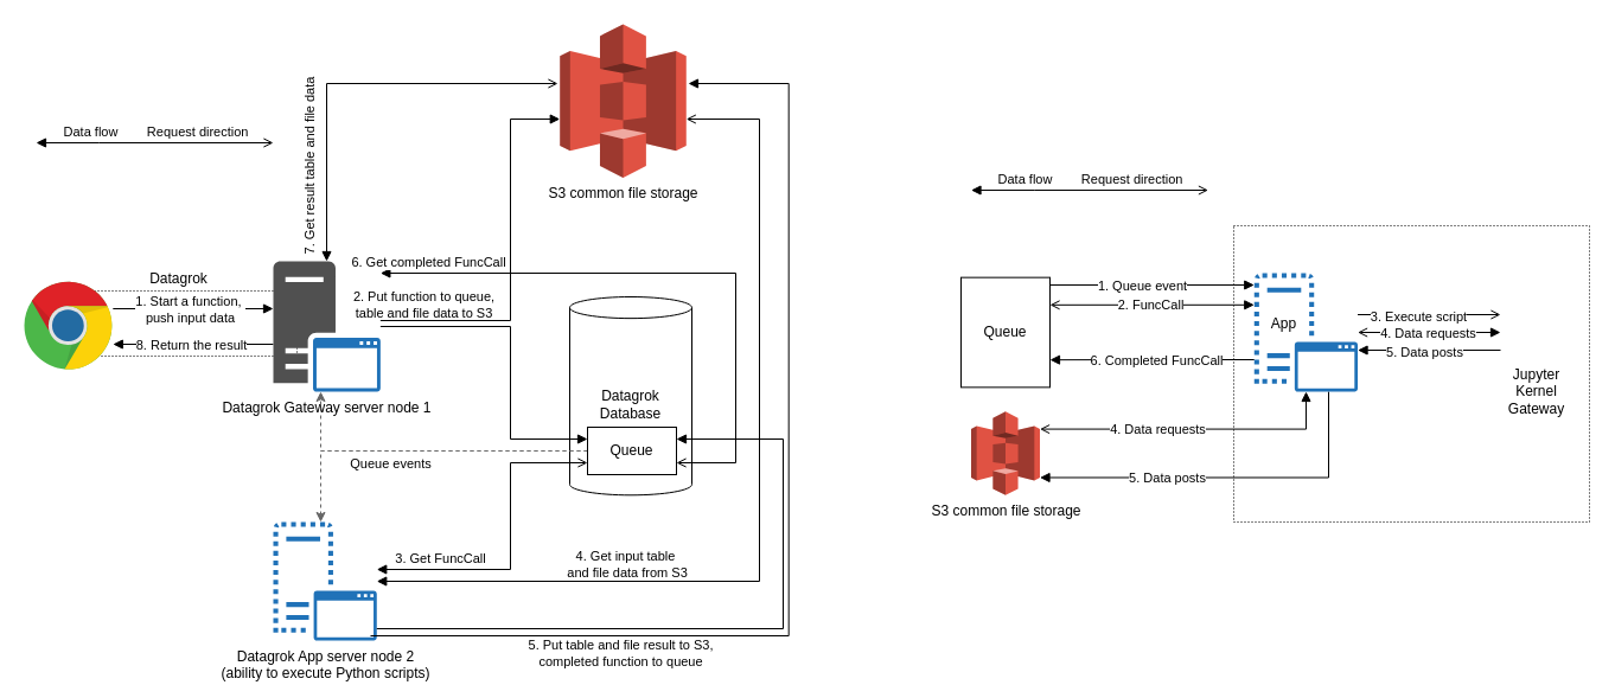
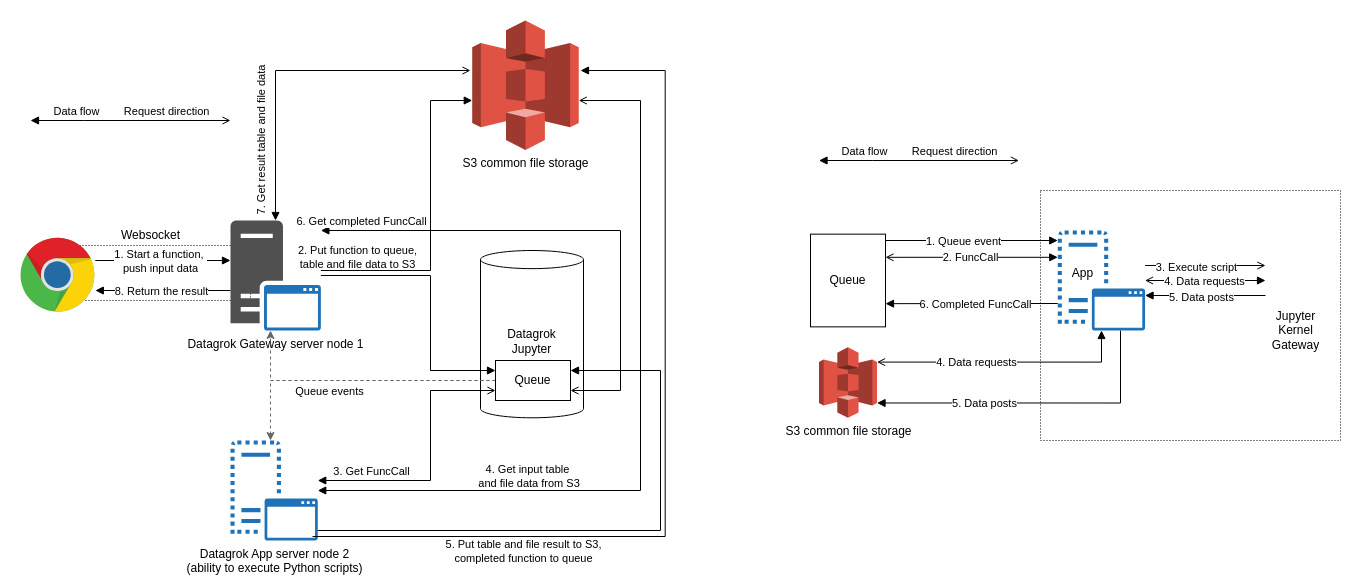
  <mxCell id="0" />
  <mxCell id="1" parent="0" />
  <mxCell id="2" value="" style="rounded=0;whiteSpace=wrap;html=1;dashed=1;dashPattern=1 2;" vertex="1" parent="1"><mxGeometry x="1040" y="190" width="300" height="250" as="geometry" /></mxCell>
  <mxCell id="3" value="" style="rounded=0;whiteSpace=wrap;html=1;dashed=1;dashPattern=1 2;" vertex="1" parent="1"><mxGeometry x="70" y="245" width="180" height="55" as="geometry" /></mxCell>
- <mxCell id="4" value="Datagrok&lt;br&gt;Database" style="shape=cylinder3;whiteSpace=wrap;html=1;boundedLbl=1;backgroundOutline=1;size=9.071;" vertex="1" parent="1"><mxGeometry x="480" y="250" width="103" height="167.3" as="geometry" /></mxCell>
+ <mxCell id="4" value="Datagrok&lt;br&gt;Jupyter" style="shape=cylinder3;whiteSpace=wrap;html=1;boundedLbl=1;backgroundOutline=1;size=9.071;" vertex="1" parent="1"><mxGeometry x="480" y="250" width="103" height="167.3" as="geometry" /></mxCell>
  <mxCell id="5" style="edgeStyle=orthogonalEdgeStyle;rounded=0;orthogonalLoop=1;jettySize=auto;html=1;exitX=0;exitY=0.75;exitDx=0;exitDy=0;endArrow=block;endFill=1;startArrow=open;startFill=0;" edge="1" parent="1" source="12" target="23"><mxGeometry relative="1" as="geometry"><Array as="points"><mxPoint x="430" y="390" /><mxPoint x="430" y="480" /></Array></mxGeometry></mxCell>
  <mxCell id="6" value="3. Get FuncCall" style="edgeLabel;html=1;align=center;verticalAlign=middle;resizable=0;points=[];" vertex="1" connectable="0" parent="5"><mxGeometry x="0.422" y="-2" relative="1" as="geometry"><mxPoint x="-25" y="-8" as="offset" /></mxGeometry></mxCell>
  <mxCell id="7" style="edgeStyle=orthogonalEdgeStyle;rounded=0;orthogonalLoop=1;jettySize=auto;html=1;exitX=0;exitY=0.5;exitDx=0;exitDy=0;fillColor=#f5f5f5;strokeColor=#666666;dashed=1;" edge="1" parent="1" source="12" target="18"><mxGeometry relative="1" as="geometry"><Array as="points"><mxPoint x="270" y="380" /></Array></mxGeometry></mxCell>
  <mxCell id="8" style="edgeStyle=orthogonalEdgeStyle;rounded=0;orthogonalLoop=1;jettySize=auto;html=1;fillColor=#f5f5f5;strokeColor=#666666;dashed=1;" edge="1" parent="1" source="12" target="23"><mxGeometry relative="1" as="geometry"><Array as="points"><mxPoint x="270" y="380" /></Array></mxGeometry></mxCell>
  <mxCell id="9" value="Queue events" style="edgeLabel;html=1;align=center;verticalAlign=middle;resizable=0;points=[];" vertex="1" connectable="0" parent="8"><mxGeometry x="0.279" y="1" relative="1" as="geometry"><mxPoint x="15" y="9" as="offset" /></mxGeometry></mxCell>
  <mxCell id="10" style="edgeStyle=orthogonalEdgeStyle;rounded=0;orthogonalLoop=1;jettySize=auto;html=1;exitX=1;exitY=0.75;exitDx=0;exitDy=0;strokeColor=default;endArrow=block;endFill=1;startArrow=open;startFill=0;" edge="1" parent="1" source="12" target="18"><mxGeometry relative="1" as="geometry"><Array as="points"><mxPoint x="620" y="390" /><mxPoint x="620" y="230" /></Array></mxGeometry></mxCell>
  <mxCell id="11" value="6. Get completed FuncCall" style="edgeLabel;html=1;align=center;verticalAlign=middle;resizable=0;points=[];" vertex="1" connectable="0" parent="10"><mxGeometry x="0.804" relative="1" as="geometry"><mxPoint x="-10" y="-10" as="offset" /></mxGeometry></mxCell>
  <mxCell id="12" value="Queue" style="rounded=0;whiteSpace=wrap;html=1;" vertex="1" parent="1"><mxGeometry x="495" y="360" width="75" height="40" as="geometry" /></mxCell>
  <mxCell id="13" style="edgeStyle=orthogonalEdgeStyle;rounded=0;orthogonalLoop=1;jettySize=auto;html=1;entryX=0;entryY=0.25;entryDx=0;entryDy=0;endArrow=block;endFill=1;" edge="1" parent="1" source="18" target="12"><mxGeometry relative="1" as="geometry"><Array as="points"><mxPoint x="430" y="275" /><mxPoint x="430" y="370" /></Array></mxGeometry></mxCell>
  <mxCell id="14" value="2. Put function to queue, &lt;br&gt;table and file data to S3" style="edgeLabel;html=1;align=center;verticalAlign=middle;resizable=0;points=[];" vertex="1" connectable="0" parent="13"><mxGeometry x="-0.688" y="2" relative="1" as="geometry"><mxPoint x="-6" y="-17" as="offset" /></mxGeometry></mxCell>
  <mxCell id="15" style="edgeStyle=orthogonalEdgeStyle;rounded=0;orthogonalLoop=1;jettySize=auto;html=1;endArrow=block;endFill=1;" edge="1" parent="1" source="18" target="29"><mxGeometry relative="1" as="geometry"><Array as="points"><mxPoint x="430" y="270" /><mxPoint x="430" y="100" /></Array></mxGeometry></mxCell>
  <mxCell id="16" style="edgeStyle=orthogonalEdgeStyle;rounded=0;orthogonalLoop=1;jettySize=auto;html=1;strokeColor=default;endArrow=block;endFill=1;" edge="1" parent="1" source="18" target="21"><mxGeometry relative="1" as="geometry"><Array as="points"><mxPoint x="160" y="290" /><mxPoint x="160" y="290" /></Array></mxGeometry></mxCell>
  <mxCell id="17" value="8. Return the result" style="edgeLabel;html=1;align=center;verticalAlign=middle;resizable=0;points=[];" vertex="1" connectable="0" parent="16"><mxGeometry x="-0.281" y="2" relative="1" as="geometry"><mxPoint x="-21" y="-2" as="offset" /></mxGeometry></mxCell>
  <mxCell id="18" value="Datagrok Gateway server node 1" style="sketch=0;pointerEvents=1;shadow=0;dashed=0;html=1;strokeColor=none;fillColor=#505050;labelPosition=center;verticalLabelPosition=bottom;verticalAlign=top;outlineConnect=0;align=center;shape=mxgraph.office.servers.application_server_blue;" vertex="1" parent="1"><mxGeometry x="230" y="220" width="90.36" height="110" as="geometry" /></mxCell>
  <mxCell id="19" style="edgeStyle=orthogonalEdgeStyle;rounded=0;orthogonalLoop=1;jettySize=auto;html=1;endArrow=block;endFill=1;" edge="1" parent="1" source="21" target="18"><mxGeometry relative="1" as="geometry"><Array as="points"><mxPoint x="160" y="260" /><mxPoint x="160" y="260" /></Array></mxGeometry></mxCell>
  <mxCell id="20" value="1. Start a function,&amp;nbsp;&lt;br&gt;push input data" style="edgeLabel;html=1;align=center;verticalAlign=middle;resizable=0;points=[];" vertex="1" connectable="0" parent="19"><mxGeometry x="-0.317" y="-2" relative="1" as="geometry"><mxPoint x="19" y="-2" as="offset" /></mxGeometry></mxCell>
  <mxCell id="21" value="" style="dashed=0;outlineConnect=0;html=1;align=center;labelPosition=center;verticalLabelPosition=bottom;verticalAlign=top;shape=mxgraph.weblogos.chrome" vertex="1" parent="1"><mxGeometry x="20" y="237.3" width="74.8" height="75.4" as="geometry" /></mxCell>
  <mxCell id="22" value="" style="group" vertex="1" connectable="0" parent="1"><mxGeometry x="230" y="440" width="87.27" height="100" as="geometry" /></mxCell>
  <mxCell id="23" value="Datagrok App server node 2&lt;br&gt;(ability to execute Python scripts)" style="sketch=0;pointerEvents=1;shadow=0;dashed=0;html=1;strokeColor=none;labelPosition=center;verticalLabelPosition=bottom;verticalAlign=top;outlineConnect=0;align=center;shape=mxgraph.office.servers.virtual_application_server;fillColor=#2072B8;" vertex="1" parent="22"><mxGeometry width="87.27" height="100" as="geometry" /></mxCell>
  <mxCell id="24" value="" style="shape=image;html=1;verticalAlign=top;verticalLabelPosition=bottom;labelBackgroundColor=#ffffff;imageAspect=0;aspect=fixed;image=https://cdn1.iconfinder.com/data/icons/ionicons-fill-vol-2/512/logo-python-128.png" vertex="1" parent="22"><mxGeometry x="46" y="68" width="30" height="30" as="geometry" /></mxCell>
  <mxCell id="25" style="edgeStyle=orthogonalEdgeStyle;rounded=0;orthogonalLoop=1;jettySize=auto;html=1;strokeColor=default;endArrow=block;endFill=1;startArrow=open;startFill=0;" edge="1" parent="1" source="29" target="23"><mxGeometry relative="1" as="geometry"><Array as="points"><mxPoint x="640" y="100" /><mxPoint x="640" y="490" /></Array></mxGeometry></mxCell>
  <mxCell id="26" value="4. Get input table&lt;br&gt;&amp;nbsp;and file data from S3" style="edgeLabel;html=1;align=center;verticalAlign=middle;resizable=0;points=[];" vertex="1" connectable="0" parent="25"><mxGeometry x="0.877" y="-2" relative="1" as="geometry"><mxPoint x="162" y="-13" as="offset" /></mxGeometry></mxCell>
  <mxCell id="27" style="edgeStyle=orthogonalEdgeStyle;rounded=0;orthogonalLoop=1;jettySize=auto;html=1;strokeColor=default;startArrow=open;startFill=0;endArrow=block;endFill=1;" edge="1" parent="1" target="18"><mxGeometry relative="1" as="geometry"><mxPoint x="470" y="70" as="sourcePoint" /><Array as="points"><mxPoint x="275" y="70" /></Array></mxGeometry></mxCell>
  <mxCell id="28" value="7. Get result table and file data" style="edgeLabel;html=1;align=center;verticalAlign=middle;resizable=0;points=[];rotation=-90;" vertex="1" connectable="0" parent="27"><mxGeometry x="0.669" relative="1" as="geometry"><mxPoint x="-15" y="-22" as="offset" /></mxGeometry></mxCell>
  <mxCell id="29" value="S3 common file storage" style="outlineConnect=0;dashed=0;verticalLabelPosition=bottom;verticalAlign=top;align=center;html=1;shape=mxgraph.aws3.s3;fillColor=#E05243;gradientColor=none;" vertex="1" parent="1"><mxGeometry x="471.75" y="20" width="106.5" height="129.47" as="geometry" /></mxCell>
  <mxCell id="30" style="edgeStyle=orthogonalEdgeStyle;rounded=0;orthogonalLoop=1;jettySize=auto;html=1;strokeColor=default;endArrow=block;endFill=1;" edge="1" parent="1"><mxGeometry relative="1" as="geometry"><mxPoint x="312" y="536" as="sourcePoint" /><mxPoint x="580" y="70" as="targetPoint" /><Array as="points"><mxPoint x="664.73" y="536" /><mxPoint x="664.73" y="70" /></Array></mxGeometry></mxCell>
  <mxCell id="31" value="5. Put table and file result to S3,&lt;br&gt;completed function to queue" style="edgeLabel;html=1;align=center;verticalAlign=middle;resizable=0;points=[];" vertex="1" connectable="0" parent="30"><mxGeometry x="-0.829" y="1" relative="1" as="geometry"><mxPoint x="133" y="15" as="offset" /></mxGeometry></mxCell>
  <mxCell id="32" style="edgeStyle=orthogonalEdgeStyle;rounded=0;orthogonalLoop=1;jettySize=auto;html=1;entryX=1;entryY=0.25;entryDx=0;entryDy=0;strokeColor=default;endArrow=block;endFill=1;" edge="1" parent="1" source="23" target="12"><mxGeometry relative="1" as="geometry"><Array as="points"><mxPoint x="660" y="530" /><mxPoint x="660" y="370" /></Array></mxGeometry></mxCell>
  <mxCell id="33" style="edgeStyle=orthogonalEdgeStyle;rounded=0;orthogonalLoop=1;jettySize=auto;html=1;entryX=0;entryY=0.25;entryDx=0;entryDy=0;strokeColor=default;startArrow=none;startFill=0;endArrow=open;endFill=0;" edge="1" parent="1" source="41" target="46"><mxGeometry relative="1" as="geometry"><Array as="points"><mxPoint x="1170" y="265" /><mxPoint x="1170" y="265" /></Array></mxGeometry></mxCell>
  <mxCell id="34" value="3. Execute script" style="edgeLabel;html=1;align=center;verticalAlign=middle;resizable=0;points=[];" vertex="1" connectable="0" parent="33"><mxGeometry x="-0.146" y="-1" relative="1" as="geometry"><mxPoint as="offset" /></mxGeometry></mxCell>
  <mxCell id="35" style="edgeStyle=orthogonalEdgeStyle;rounded=0;orthogonalLoop=1;jettySize=auto;html=1;strokeColor=default;startArrow=block;startFill=1;endArrow=open;endFill=0;entryX=1;entryY=0.21;entryDx=0;entryDy=0;entryPerimeter=0;" edge="1" parent="1" source="41" target="55"><mxGeometry relative="1" as="geometry"><Array as="points"><mxPoint x="1101" y="362" /><mxPoint x="877" y="362" /></Array></mxGeometry></mxCell>
  <mxCell id="36" value="4. Data requests" style="edgeLabel;html=1;align=center;verticalAlign=middle;resizable=0;points=[];" vertex="1" connectable="0" parent="35"><mxGeometry x="0.46" relative="1" as="geometry"><mxPoint x="30" as="offset" /></mxGeometry></mxCell>
  <mxCell id="37" style="edgeStyle=orthogonalEdgeStyle;rounded=0;orthogonalLoop=1;jettySize=auto;html=1;entryX=1;entryY=0.79;entryDx=0;entryDy=0;entryPerimeter=0;strokeColor=default;startArrow=none;startFill=0;endArrow=block;endFill=1;" edge="1" parent="1" source="41" target="55"><mxGeometry relative="1" as="geometry"><Array as="points"><mxPoint x="1120" y="402" /><mxPoint x="877" y="402" /></Array></mxGeometry></mxCell>
  <mxCell id="38" value="5. Data posts" style="edgeLabel;html=1;align=center;verticalAlign=middle;resizable=0;points=[];" vertex="1" connectable="0" parent="37"><mxGeometry x="0.405" y="2" relative="1" as="geometry"><mxPoint x="13" y="-2" as="offset" /></mxGeometry></mxCell>
  <mxCell id="39" style="edgeStyle=orthogonalEdgeStyle;rounded=0;orthogonalLoop=1;jettySize=auto;html=1;entryX=1;entryY=0.75;entryDx=0;entryDy=0;strokeColor=default;startArrow=none;startFill=0;endArrow=block;endFill=1;" edge="1" parent="1" source="41" target="54"><mxGeometry relative="1" as="geometry"><Array as="points"><mxPoint x="1010" y="303" /><mxPoint x="1010" y="303" /></Array></mxGeometry></mxCell>
  <mxCell id="40" value="6. Completed FuncCall" style="edgeLabel;html=1;align=center;verticalAlign=middle;resizable=0;points=[];" vertex="1" connectable="0" parent="39"><mxGeometry x="0.224" relative="1" as="geometry"><mxPoint x="22" as="offset" /></mxGeometry></mxCell>
  <mxCell id="41" value="" style="sketch=0;pointerEvents=1;shadow=0;dashed=0;html=1;strokeColor=none;labelPosition=center;verticalLabelPosition=bottom;verticalAlign=top;outlineConnect=0;align=center;shape=mxgraph.office.servers.virtual_application_server;fillColor=#2072B8;" vertex="1" parent="1"><mxGeometry x="1057.27" y="230" width="87.27" height="100" as="geometry" /></mxCell>
  <mxCell id="42" style="edgeStyle=orthogonalEdgeStyle;rounded=0;orthogonalLoop=1;jettySize=auto;html=1;exitX=0;exitY=0.5;exitDx=0;exitDy=0;strokeColor=default;startArrow=block;startFill=1;endArrow=open;endFill=0;" edge="1" parent="1" source="46" target="41"><mxGeometry relative="1" as="geometry"><mxPoint x="1140" y="280" as="targetPoint" /></mxGeometry></mxCell>
  <mxCell id="43" value="4. Data requests" style="edgeLabel;html=1;align=center;verticalAlign=middle;resizable=0;points=[];" vertex="1" connectable="0" parent="42"><mxGeometry x="0.237" y="-1" relative="1" as="geometry"><mxPoint x="13" y="1" as="offset" /></mxGeometry></mxCell>
  <mxCell id="44" style="edgeStyle=orthogonalEdgeStyle;rounded=0;orthogonalLoop=1;jettySize=auto;html=1;exitX=0;exitY=0.75;exitDx=0;exitDy=0;strokeColor=default;startArrow=none;startFill=0;endArrow=block;endFill=1;" edge="1" parent="1" source="46" target="41"><mxGeometry relative="1" as="geometry"><Array as="points"><mxPoint x="1170" y="295" /><mxPoint x="1170" y="295" /></Array></mxGeometry></mxCell>
  <mxCell id="45" value="5. Data posts" style="edgeLabel;html=1;align=center;verticalAlign=middle;resizable=0;points=[];" vertex="1" connectable="0" parent="44"><mxGeometry x="-0.2" y="1" relative="1" as="geometry"><mxPoint x="-17" as="offset" /></mxGeometry></mxCell>
  <mxCell id="46" value="" style="shape=image;html=1;verticalAlign=top;verticalLabelPosition=bottom;labelBackgroundColor=#ffffff;imageAspect=0;aspect=fixed;image=https://cdn1.iconfinder.com/data/icons/ionicons-fill-vol-2/512/logo-python-128.png" vertex="1" parent="1"><mxGeometry x="1265" y="250" width="60" height="60" as="geometry" /></mxCell>
- <mxCell id="47" value="Datagrok" style="text;html=1;align=center;verticalAlign=middle;resizable=0;points=[];autosize=1;strokeColor=none;fillColor=none;" vertex="1" parent="1"><mxGeometry x="110" y="220" width="80" height="30" as="geometry" /></mxCell>
+ <mxCell id="47" value="Websocket" style="text;html=1;align=center;verticalAlign=middle;resizable=0;points=[];autosize=1;strokeColor=none;fillColor=none;" vertex="1" parent="1"><mxGeometry x="110" y="220" width="80" height="30" as="geometry" /></mxCell>
  <mxCell id="48" style="edgeStyle=orthogonalEdgeStyle;rounded=0;orthogonalLoop=1;jettySize=auto;html=1;strokeColor=default;startArrow=open;startFill=0;endArrow=block;endFill=1;" edge="1" parent="1"><mxGeometry relative="1" as="geometry"><mxPoint x="230" y="120" as="sourcePoint" /><mxPoint x="30" y="120" as="targetPoint" /><Array as="points"><mxPoint x="83.25" y="119.81" /></Array></mxGeometry></mxCell>
  <mxCell id="49" value="Data flow&amp;nbsp; &amp;nbsp; &amp;nbsp; &amp;nbsp; Request direction" style="edgeLabel;html=1;align=center;verticalAlign=middle;resizable=0;points=[];" vertex="1" connectable="0" parent="48"><mxGeometry x="0.228" relative="1" as="geometry"><mxPoint x="23" y="-10" as="offset" /></mxGeometry></mxCell>
  <mxCell id="50" style="edgeStyle=orthogonalEdgeStyle;rounded=0;orthogonalLoop=1;jettySize=auto;html=1;exitX=1;exitY=0.25;exitDx=0;exitDy=0;strokeColor=default;startArrow=none;startFill=0;endArrow=block;endFill=1;" edge="1" parent="1" source="54" target="41"><mxGeometry relative="1" as="geometry"><Array as="points"><mxPoint x="885" y="240" /></Array></mxGeometry></mxCell>
  <mxCell id="51" value="1. Queue event" style="edgeLabel;html=1;align=center;verticalAlign=middle;resizable=0;points=[];" vertex="1" connectable="0" parent="50"><mxGeometry x="-0.128" relative="1" as="geometry"><mxPoint x="12" as="offset" /></mxGeometry></mxCell>
  <mxCell id="52" style="edgeStyle=orthogonalEdgeStyle;rounded=0;orthogonalLoop=1;jettySize=auto;html=1;exitX=1;exitY=0.25;exitDx=0;exitDy=0;strokeColor=default;startArrow=open;startFill=0;endArrow=block;endFill=1;" edge="1" parent="1" source="54" target="41"><mxGeometry relative="1" as="geometry"><Array as="points"><mxPoint x="950" y="257" /><mxPoint x="950" y="257" /></Array></mxGeometry></mxCell>
  <mxCell id="53" value="2. FuncCall" style="edgeLabel;html=1;align=center;verticalAlign=middle;resizable=0;points=[];" vertex="1" connectable="0" parent="52"><mxGeometry x="0.173" y="2" relative="1" as="geometry"><mxPoint x="-16" y="2" as="offset" /></mxGeometry></mxCell>
  <mxCell id="54" value="Queue" style="rounded=0;whiteSpace=wrap;html=1;" vertex="1" parent="1"><mxGeometry x="810" y="233.65" width="75" height="92.7" as="geometry" /></mxCell>
  <mxCell id="55" value="S3 common file storage" style="outlineConnect=0;dashed=0;verticalLabelPosition=bottom;verticalAlign=top;align=center;html=1;shape=mxgraph.aws3.s3;fillColor=#E05243;gradientColor=none;" vertex="1" parent="1"><mxGeometry x="818.49" y="346.77" width="58.02" height="70.53" as="geometry" /></mxCell>
  <mxCell id="56" value="Jupyter&lt;br&gt;Kernel&lt;br&gt;Gateway" style="text;html=1;align=center;verticalAlign=middle;resizable=0;points=[];autosize=1;strokeColor=none;fillColor=none;" vertex="1" parent="1"><mxGeometry x="1260" y="300" width="70" height="60" as="geometry" /></mxCell>
  <mxCell id="57" value="App" style="text;html=1;align=center;verticalAlign=middle;resizable=0;points=[];autosize=1;strokeColor=none;fillColor=none;" vertex="1" parent="1"><mxGeometry x="1052" y="257.5" width="60" height="30" as="geometry" /></mxCell>
  <mxCell id="58" style="edgeStyle=orthogonalEdgeStyle;rounded=0;orthogonalLoop=1;jettySize=auto;html=1;strokeColor=default;startArrow=open;startFill=0;endArrow=block;endFill=1;" edge="1" parent="1"><mxGeometry relative="1" as="geometry"><mxPoint x="1018.49" y="160" as="sourcePoint" /><mxPoint x="818.49" y="160" as="targetPoint" /><Array as="points"><mxPoint x="871.74" y="159.81" /></Array></mxGeometry></mxCell>
  <mxCell id="59" value="Data flow&amp;nbsp; &amp;nbsp; &amp;nbsp; &amp;nbsp; Request direction" style="edgeLabel;html=1;align=center;verticalAlign=middle;resizable=0;points=[];" vertex="1" connectable="0" parent="58"><mxGeometry x="0.228" relative="1" as="geometry"><mxPoint x="23" y="-10" as="offset" /></mxGeometry></mxCell>
